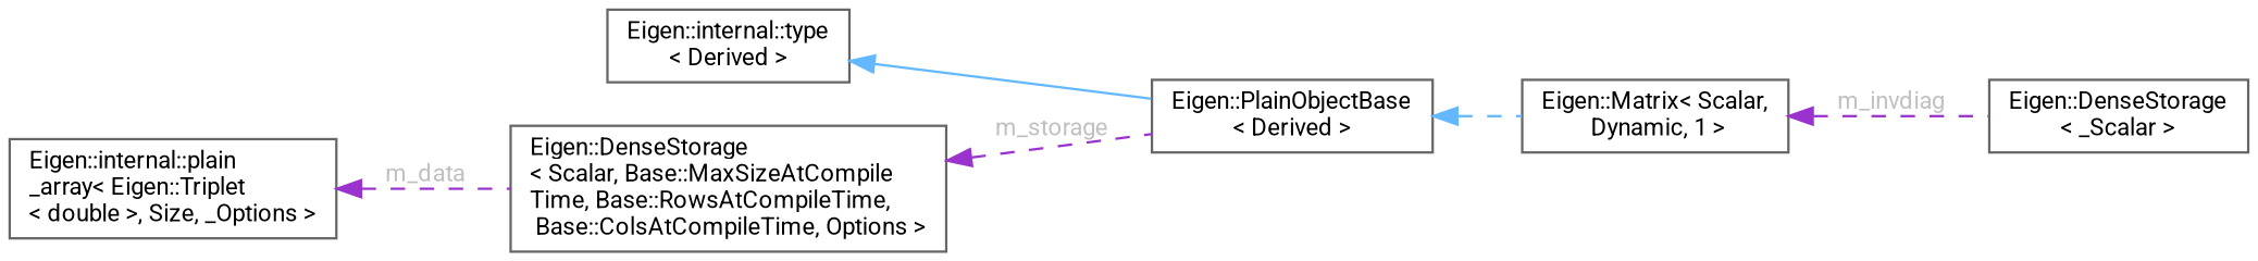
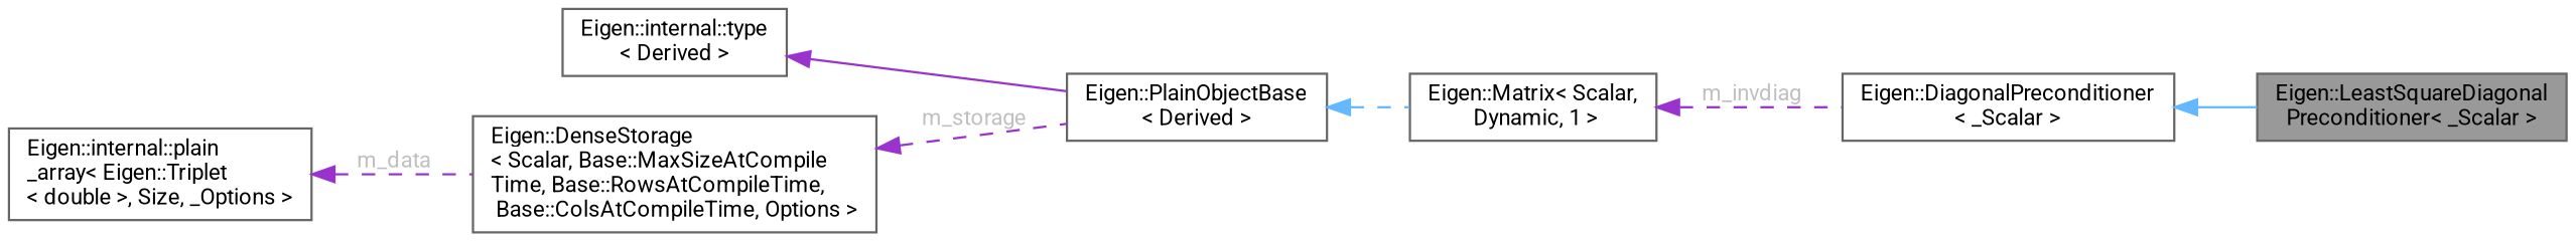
  digraph {
    fontname=Roboto
    rankdir=LR
    node [color=gray40 fillcolor=white fontname=Roboto fontsize=10 shape=box style=filled]
    edge [color=steelblue1 dir=back fontname=Roboto fontsize=10 labelfontname=Helvetica labelfontsize=10 style=dashed]
-   n2 [height=0.2 label="Eigen::DenseStorage\l\< _Scalar \>" width=0.4]
+   n1 [fillcolor=grey60 fontcolor=black height=0.2 label="Eigen::LeastSquareDiagonal\lPreconditioner\< _Scalar \>" width=0.4]
+   n2 [height=0.2 label="Eigen::DiagonalPreconditioner\l\< _Scalar \>" width=0.4]
    n3 [height=0.2 label="Eigen::Matrix\< Scalar,\l Dynamic, 1 \>" width=0.4]
    n4 [height=0.2 label="Eigen::PlainObjectBase\l\< Derived \>" width=0.4]
    n5 [height=0.2 label="Eigen::internal::type\l\< Derived \>" width=0.4]
    n6 [height=0.2 label="Eigen::DenseStorage\l\< Scalar, Base::MaxSizeAtCompile\lTime, Base::RowsAtCompileTime,\l Base::ColsAtCompileTime, Options \>" width=0.4]
    n7 [height=0.2 label="Eigen::internal::plain\l_array\< Eigen::Triplet\l\< double \>, Size, _Options \>" width=0.4]
+   n2 -> n1 [style=solid]
    n3 -> n2 [color=darkorchid3 fontcolor=grey label=" m_invdiag"]
    n4 -> n3
-   n5 -> n4 [style=solid]
+   n5 -> n4 [color=darkorchid3 style=solid]
    n6 -> n4 [color=darkorchid3 fontcolor=grey label=" m_storage"]
    n7 -> n6 [color=darkorchid3 fontcolor=grey label=" m_data"]
  }
